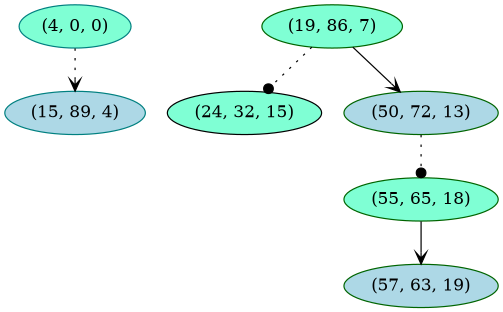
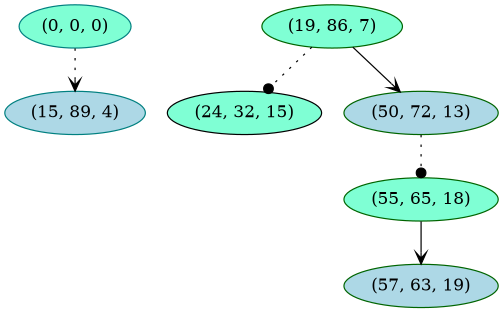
  digraph {
    node [color=darkgreen fillcolor=aquamarine style=filled]
    edge [arrowhead=vee style=dotted]
-   "(0, 0, 0)" [color=teal label="(4, 0, 0)"]
+   "(0, 0, 0)" [color=teal]
    "(15, 89, 4)" [color=teal fillcolor=lightblue]
    n3 [color=black label="(24, 32, 15)"]
    "(19, 86, 7)"
    "(50, 72, 13)" [fillcolor=lightblue]
    "(55, 65, 18)"
    "(57, 63, 19)" [fillcolor=lightblue]
    "(0, 0, 0)" -> "(15, 89, 4)"
    "(19, 86, 7)" -> n3 [arrowhead=dot]
    "(19, 86, 7)" -> "(50, 72, 13)" [style=solid]
    "(50, 72, 13)" -> "(55, 65, 18)" [arrowhead=dot]
    "(55, 65, 18)" -> "(57, 63, 19)" [style=solid]
  }
